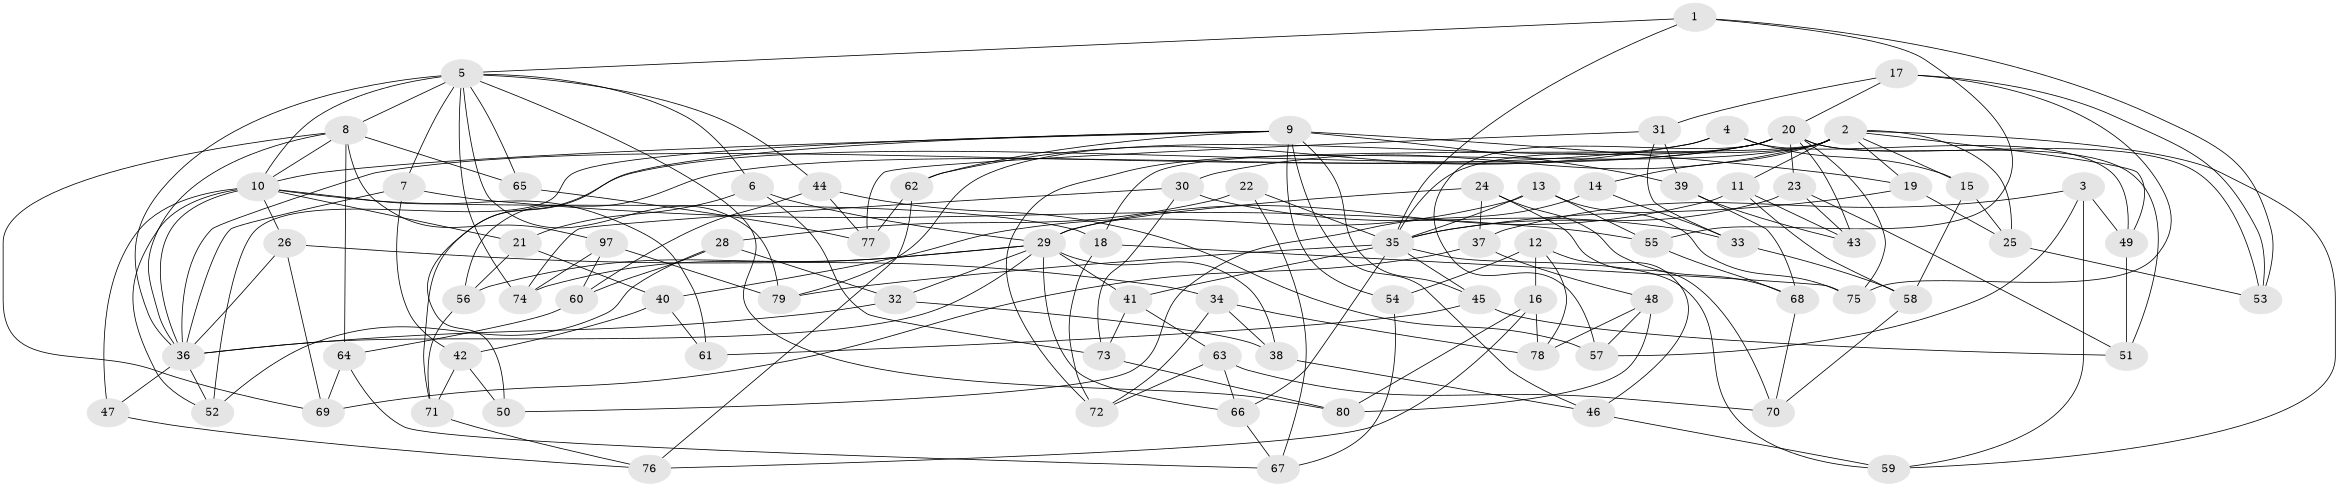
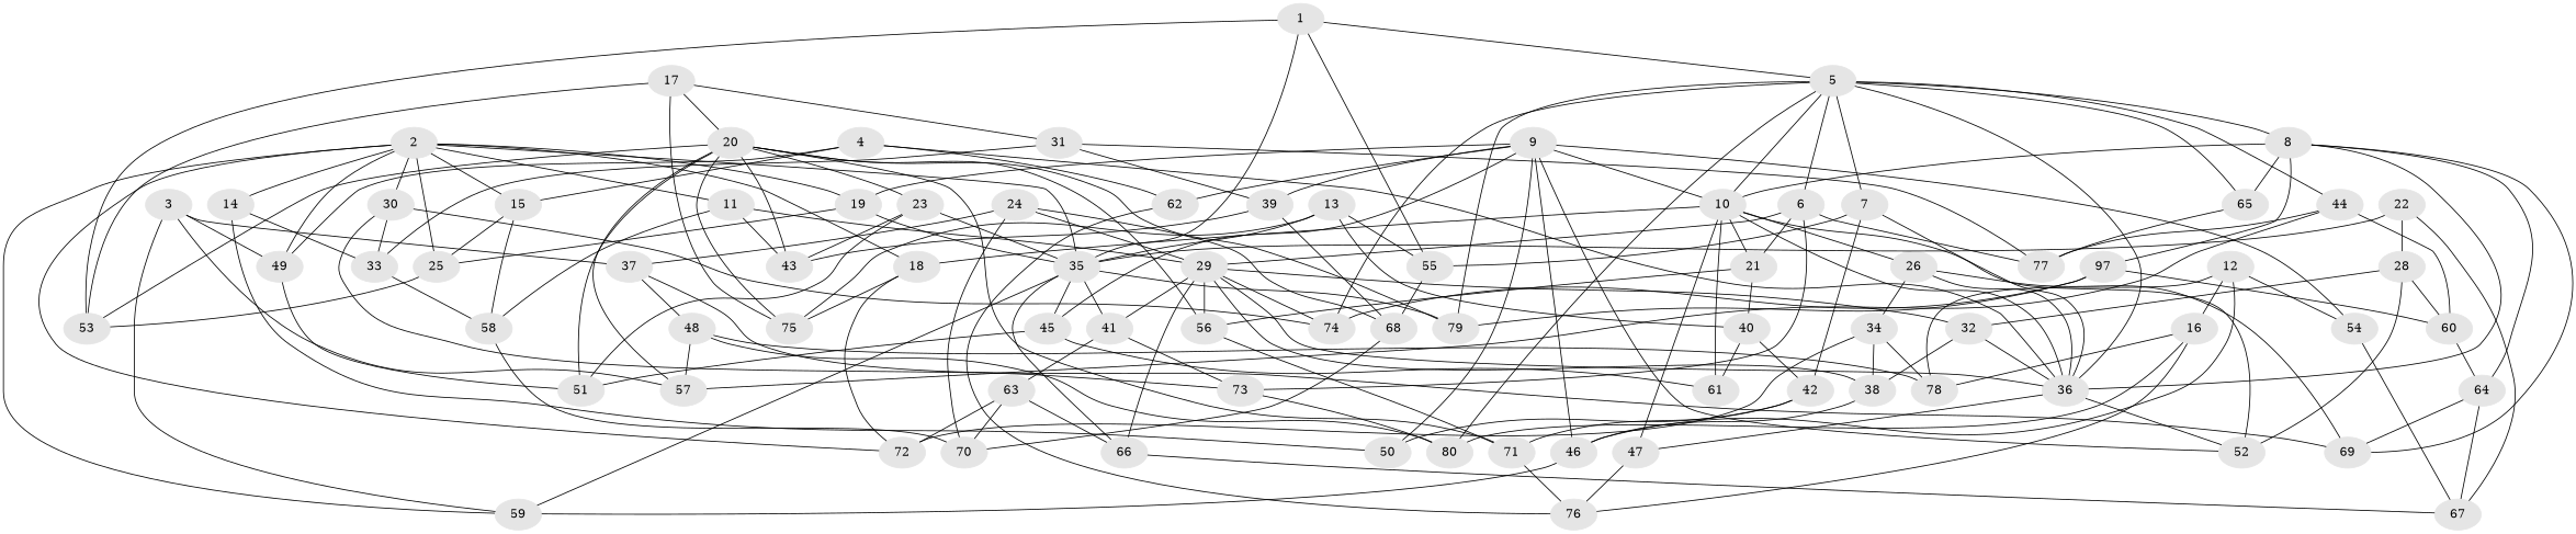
  graph {
    node [color=gray90 style=filled]
    edge [weight=1.0]
    1
    5
    35
    53
    55
    36
    6
    7
    8
    10
    44
    65
    74
    79
    80
    59
    45
    41
    66
    68
    2
    11
    14
    15
    18
    19
    25
    30
    49
    72
    29
    43
    58
    50
    33
    75
    73
    51
    3
    37
    57
    69
    48
    4
    62
    52
    47
    76
    77
    21
    42
    n52 [label=97]
    64
    26
    61
    60
    40
    56
    32
    38
    71
    67
    9
    39
    46
    54
    34
    70
    12
    16
    78
    13
    17
    20
    31
    23
    22
    28
    24
    63
    1 -- 5
    1 -- 35
    1 -- 53
    1 -- 55
    5 -- 36
    5 -- 6
    5 -- 7
    5 -- 8 [weight=2.0]
    5 -- 10
    5 -- 44
    5 -- 65
    5 -- 74
    5 -- 79
    5 -- 80
    35 -- 79
    35 -- 59
    35 -- 45
    35 -- 41
    35 -- 66
    55 -- 68
    36 -- 52
    36 -- 47
    6 -- 29
    6 -- 73
    6 -- 21
    7 -- 55
    7 -- 36
    7 -- 42
    8 -- 36
    8 -- 10
    8 -- 65
    8 -- 69
    8 -- n52
    8 -- 64
    10 -- 36
    10 -- 18
    10 -- 52
    10 -- 47 [weight=2.0]
    10 -- 21
    10 -- 26
    10 -- 61 [weight=2.0]
    44 -- 57
    44 -- 77
    44 -- 60
    65 -- 77
    45 -- 51
    45 -- 61
    41 -- 73
    41 -- 63
    66 -- 67
    68 -- 70
    2 -- 35
    2 -- 59
    2 -- 11
    2 -- 14 [weight=2.0]
    2 -- 15
    2 -- 18
    2 -- 19
    2 -- 25
    2 -- 30
    2 -- 49
    2 -- 72
    11 -- 29
    11 -- 43
    11 -- 58
    14 -- 50
    14 -- 33
    15 -- 25
    15 -- 58
    18 -- 72
    18 -- 75
    19 -- 35
    19 -- 25
    25 -- 53
    30 -- 74
    30 -- 33
    30 -- 73
    49 -- 51
    29 -- 36
    29 -- 74
    29 -- 41
    29 -- 66
    29 -- 56
    29 -- 32
    29 -- 38
    58 -- 70
    33 -- 58
    73 -- 80
    3 -- 59
    3 -- 49
    3 -- 37
    3 -- 57
    37 -- 69
    37 -- 48
    48 -- 80
    48 -- 57
    48 -- 78
    4 -- 36
    4 -- 15
    4 -- 49
    4 -- 62
    62 -- 76
-   62 -- 77
+   6 -- 77
    47 -- 76
    21 -- 40
    21 -- 56
    42 -- 50
    42 -- 71
    n52 -- 74
    n52 -- 79
    n52 -- 60
    64 -- 69
    64 -- 67
    26 -- 36
    26 -- 69
    26 -- 34
    60 -- 64
    40 -- 42
    40 -- 61
    56 -- 71
    32 -- 36
    32 -- 38
    38 -- 46
    71 -- 76
    9 -- 10
    9 -- 45
    9 -- 19
    9 -- 50
    9 -- 62
    9 -- 52
    9 -- 39
    9 -- 46
    9 -- 54 [weight=2.0]
    39 -- 68
    39 -- 43
    46 -- 59
    54 -- 67
    34 -- 72
    34 -- 38
    34 -- 78
    12 -- 46
    12 -- 54
    12 -- 16
    12 -- 78
    16 -- 80
    16 -- 76
    16 -- 78
    13 -- 35
    13 -- 55
    13 -- 75
    13 -- 40
    17 -- 53
    17 -- 75
    17 -- 20
    17 -- 31
    20 -- 53
    20 -- 79
    20 -- 43
    20 -- 75
    20 -- 51
    20 -- 57
    20 -- 56
    20 -- 71
    20 -- 23
    31 -- 33
    31 -- 77
    31 -- 39
    23 -- 35
    23 -- 43
    23 -- 51
    22 -- 35 [weight=2.0]
    22 -- 67
    22 -- 28
    28 -- 52
    28 -- 60
    28 -- 32
    24 -- 68
    24 -- 29
    24 -- 37
    24 -- 70
    63 -- 66
    63 -- 72
    63 -- 70
  }
